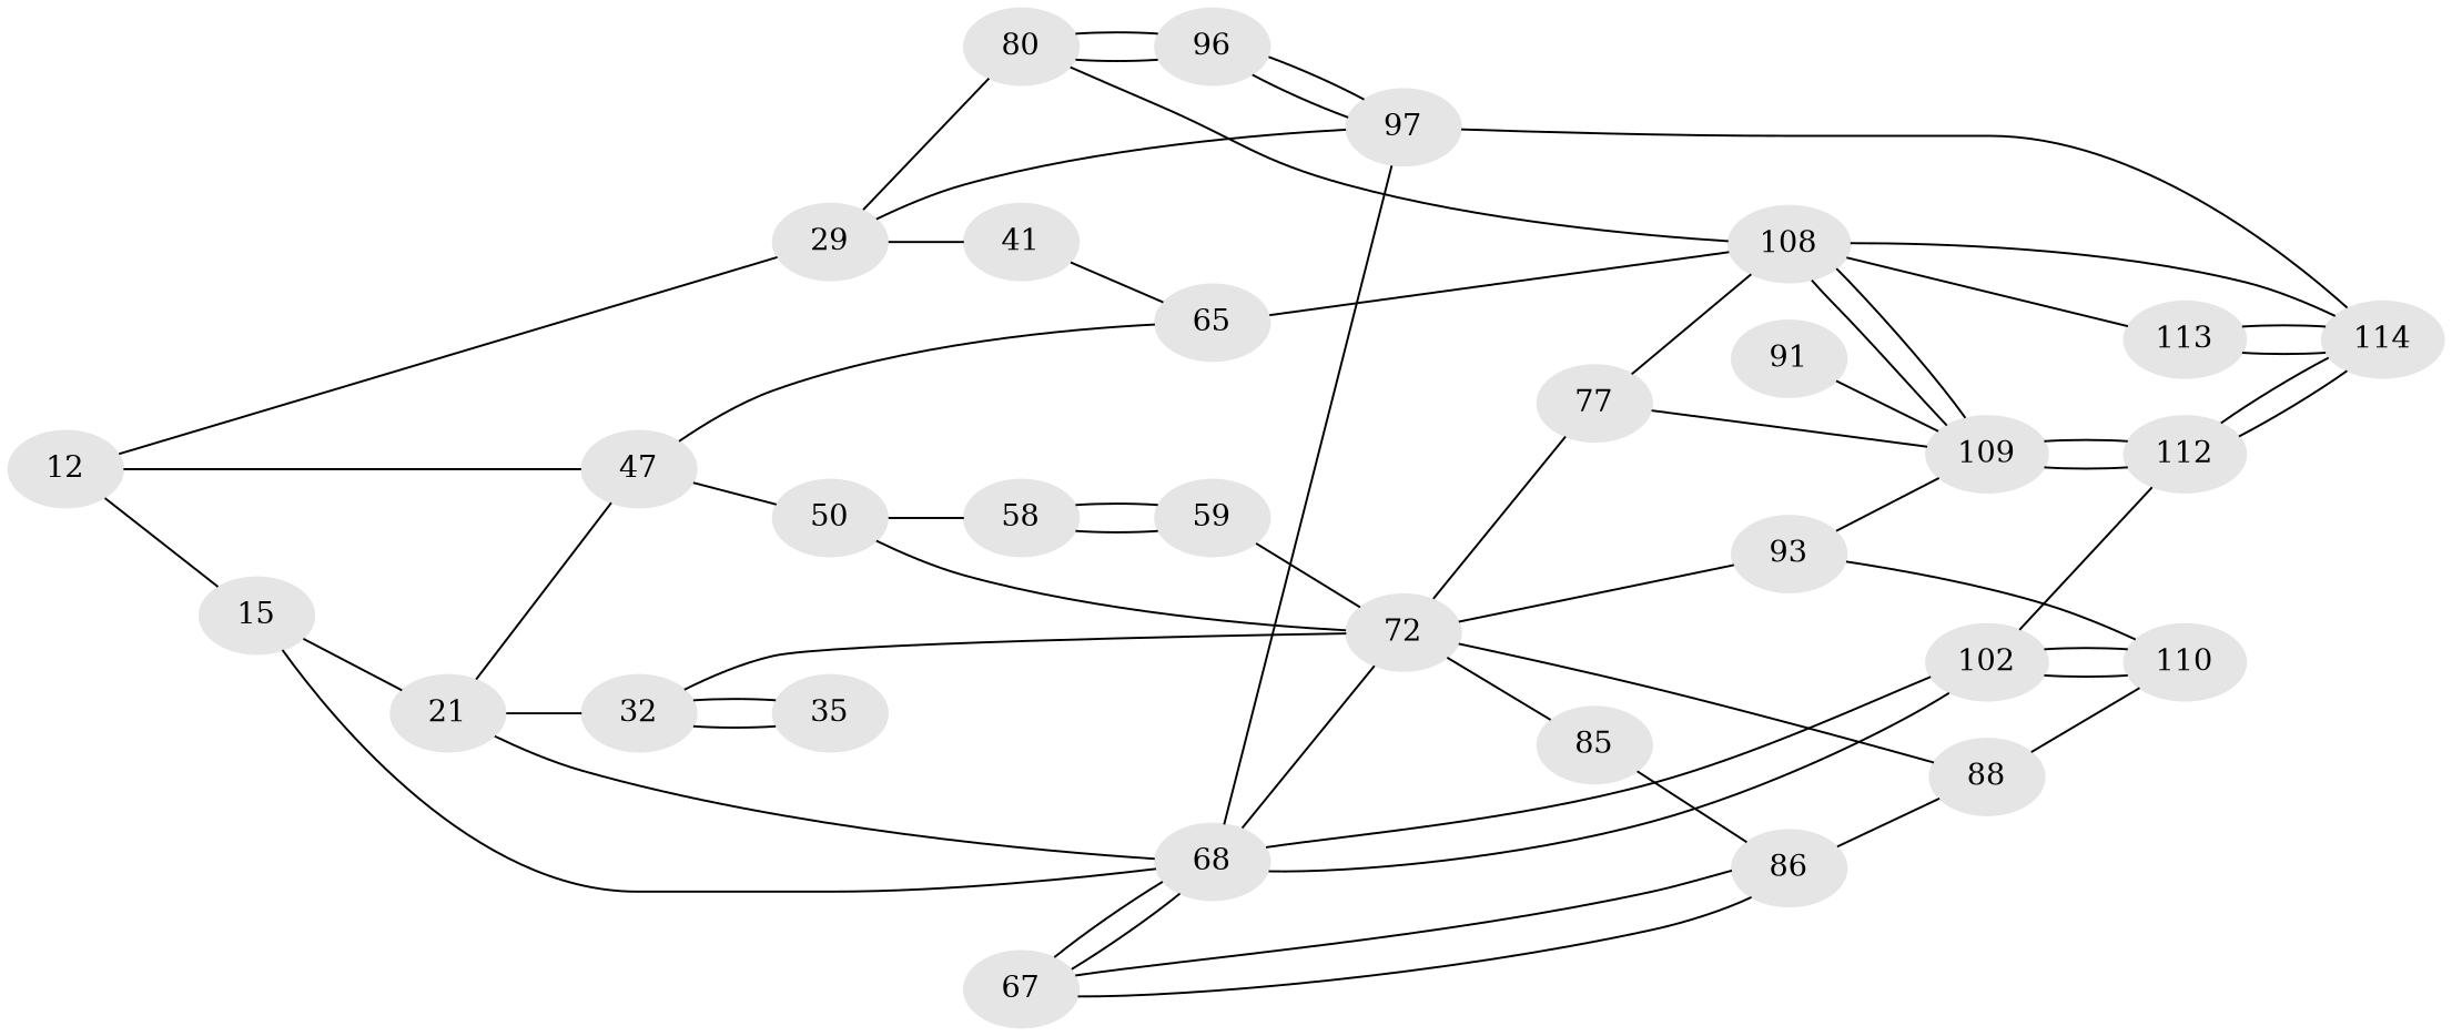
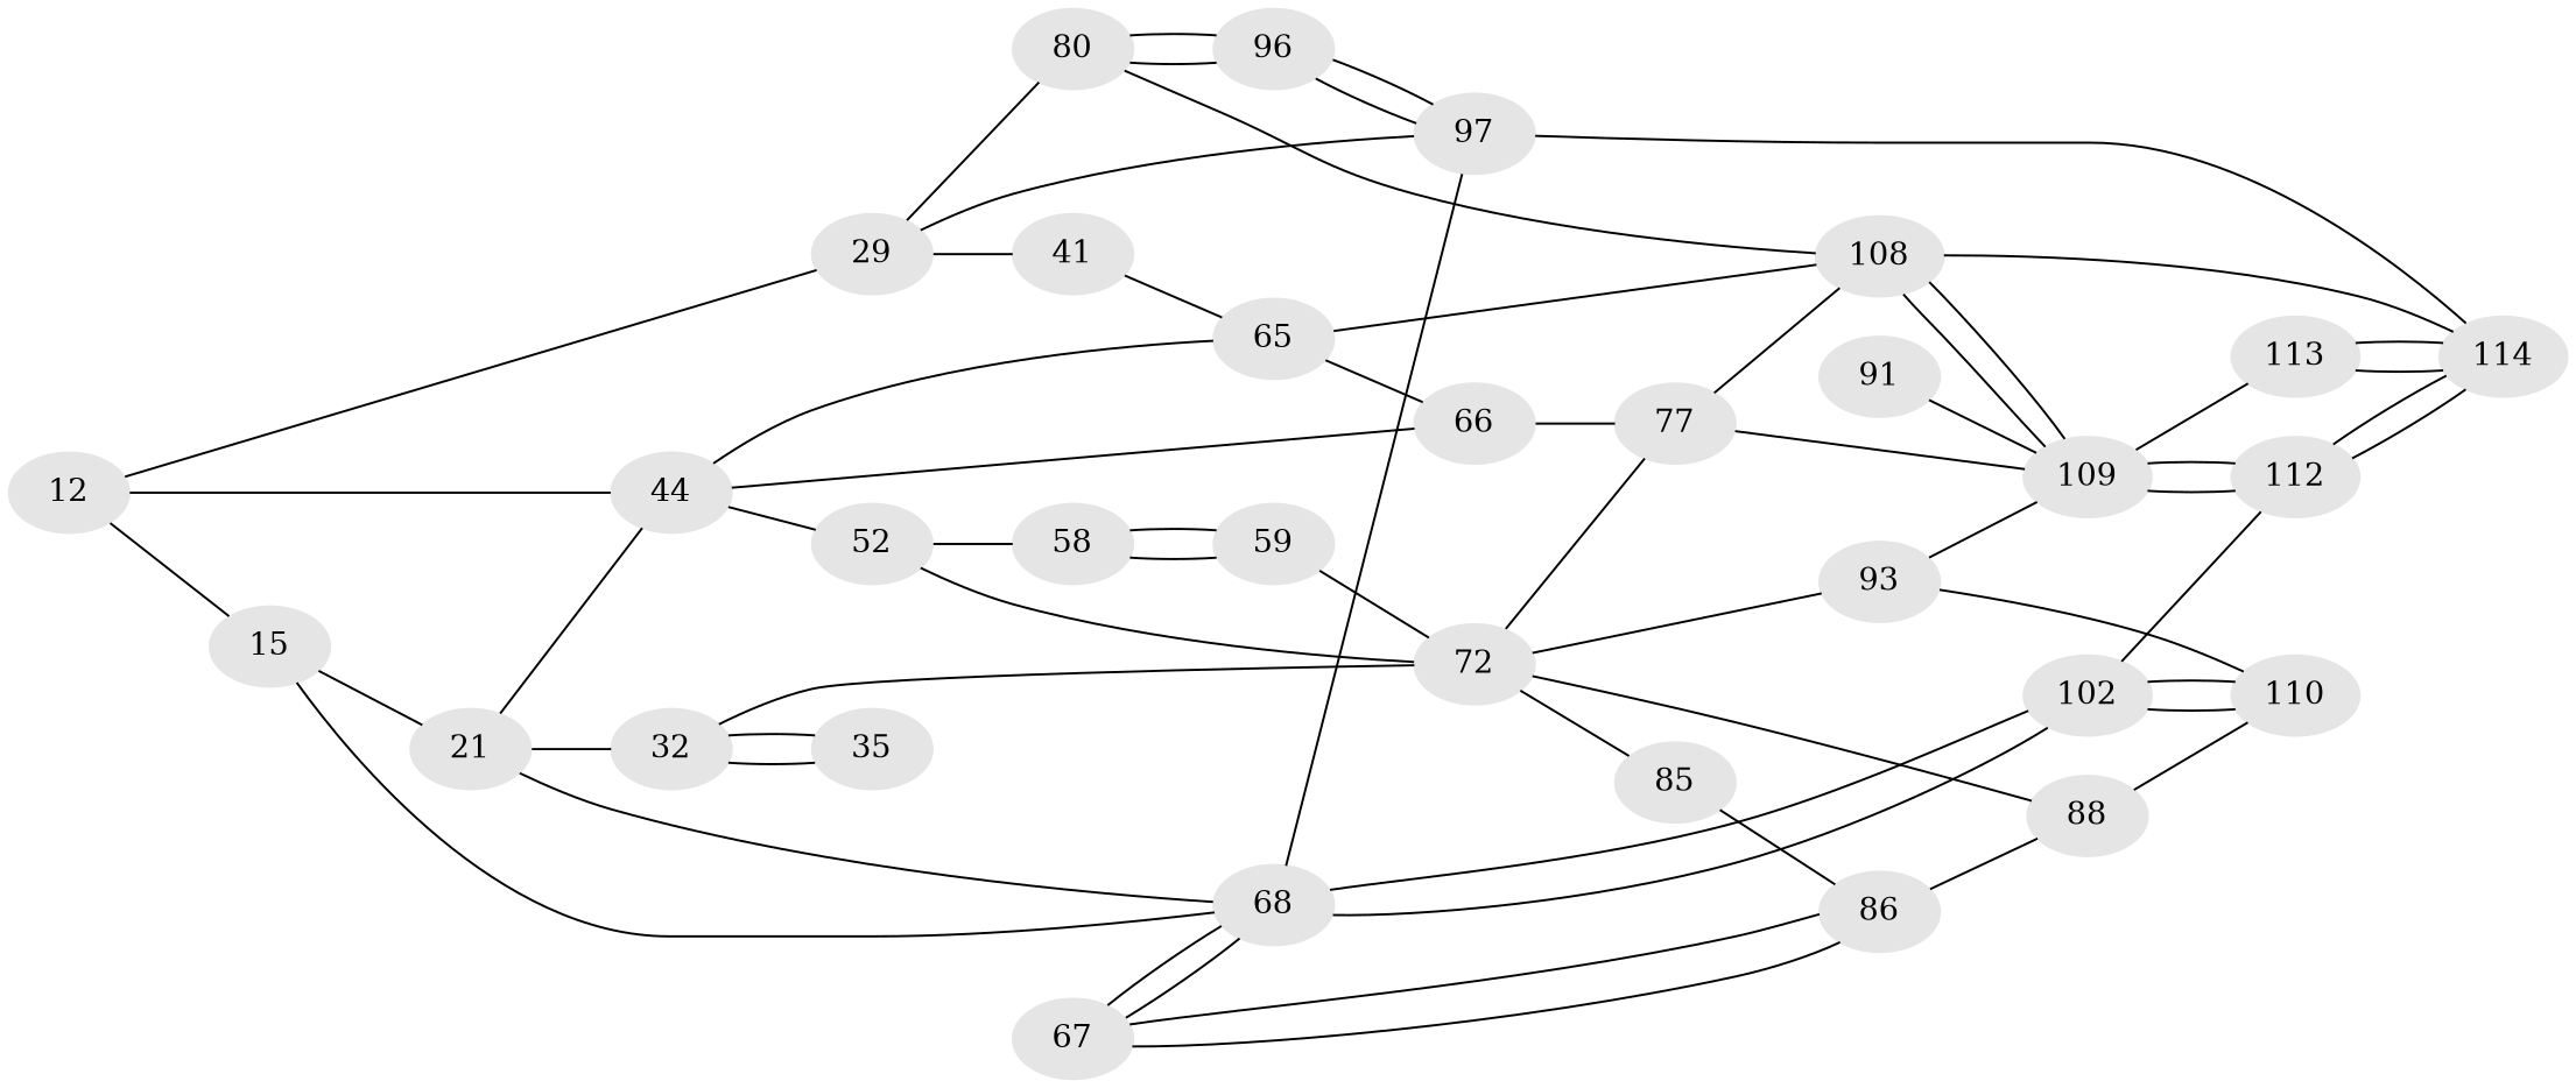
  graph {
    rankdir=LR
    node [color=gray90 style=filled]
    12 [super="+11+8"]
    15 [super="+6+13"]
    29 [super="+28+10"]
-   47 [super="+39"]
+   47 [super="+39" label=44]
    21 [super="+18"]
    68 [super="+4+56"]
    41 [super="+26+40"]
    80 [super="+79"]
    97 [super="+3"]
-   52 [super="+42+49" label=50]
+   52 [super="+42+49"]
    65 [super="+45+30+27+64"]
+   66 [super="+60"]
    32 [super="+23+22"]
    72 [super="+69+62+55"]
    102
    35
    108 [super="+107+106+98+81+89"]
    96
    114 [super="+104+105"]
    77 [super="+74+76"]
    85
    88 [super="+87"]
    93 [super="+71+70"]
    58 [super="+51"]
    59
    109 [super="+100+92+75+101"]
    113
    67
    86 [super="+84"]
    110 [super="+94+95"]
    112 [super="+111"]
    91
    12 -- 15 [weight=2]
    12 -- 29 [weight=2]
    12 -- 47
    15 -- 21
    15 -- 68
    29 -- 41 [weight=2]
    29 -- 80
    29 -- 97 [weight=2]
    47 -- 52 [weight=2]
    47 -- 65 [weight=2]
+   47 -- 66
    21 -- 47
    21 -- 68
    21 -- 32 [weight=2]
    68 -- 97 [weight=2]
-   68 -- 72 [weight=2]
    68 -- 102
    68 -- 102
    41 -- 65 [weight=3]
    80 -- 108
    80 -- 96 [weight=2]
    80 -- 96
    97 -- 114
    52 -- 72 [weight=2]
    52 -- 58 [weight=3]
+   65 -- 66 [weight=2]
    65 -- 108
+   66 -- 77 [weight=2]
    32 -- 72
    32 -- 35 [weight=2]
    32 -- 35
    72 -- 77
    72 -- 85
    72 -- 88 [weight=2]
    72 -- 93 [weight=2]
    102 -- 110 [weight=2]
    102 -- 110
    102 -- 112
    108 -- 114
    108 -- 109
    108 -- 109
-   108 -- 113
+   109 -- 113
    96 -- 97
    96 -- 97
    77 -- 108 [weight=2]
    77 -- 109
    85 -- 86
    88 -- 110
    93 -- 109 [weight=2]
    93 -- 110
    58 -- 59 [weight=2]
    58 -- 59
    59 -- 72
    109 -- 112 [weight=2]
    109 -- 112
    113 -- 114 [weight=2]
    113 -- 114
    67 -- 68 [weight=2]
    67 -- 68
    67 -- 86
    67 -- 86
    86 -- 88 [weight=2]
    112 -- 114
    112 -- 114
    91 -- 109
  }
